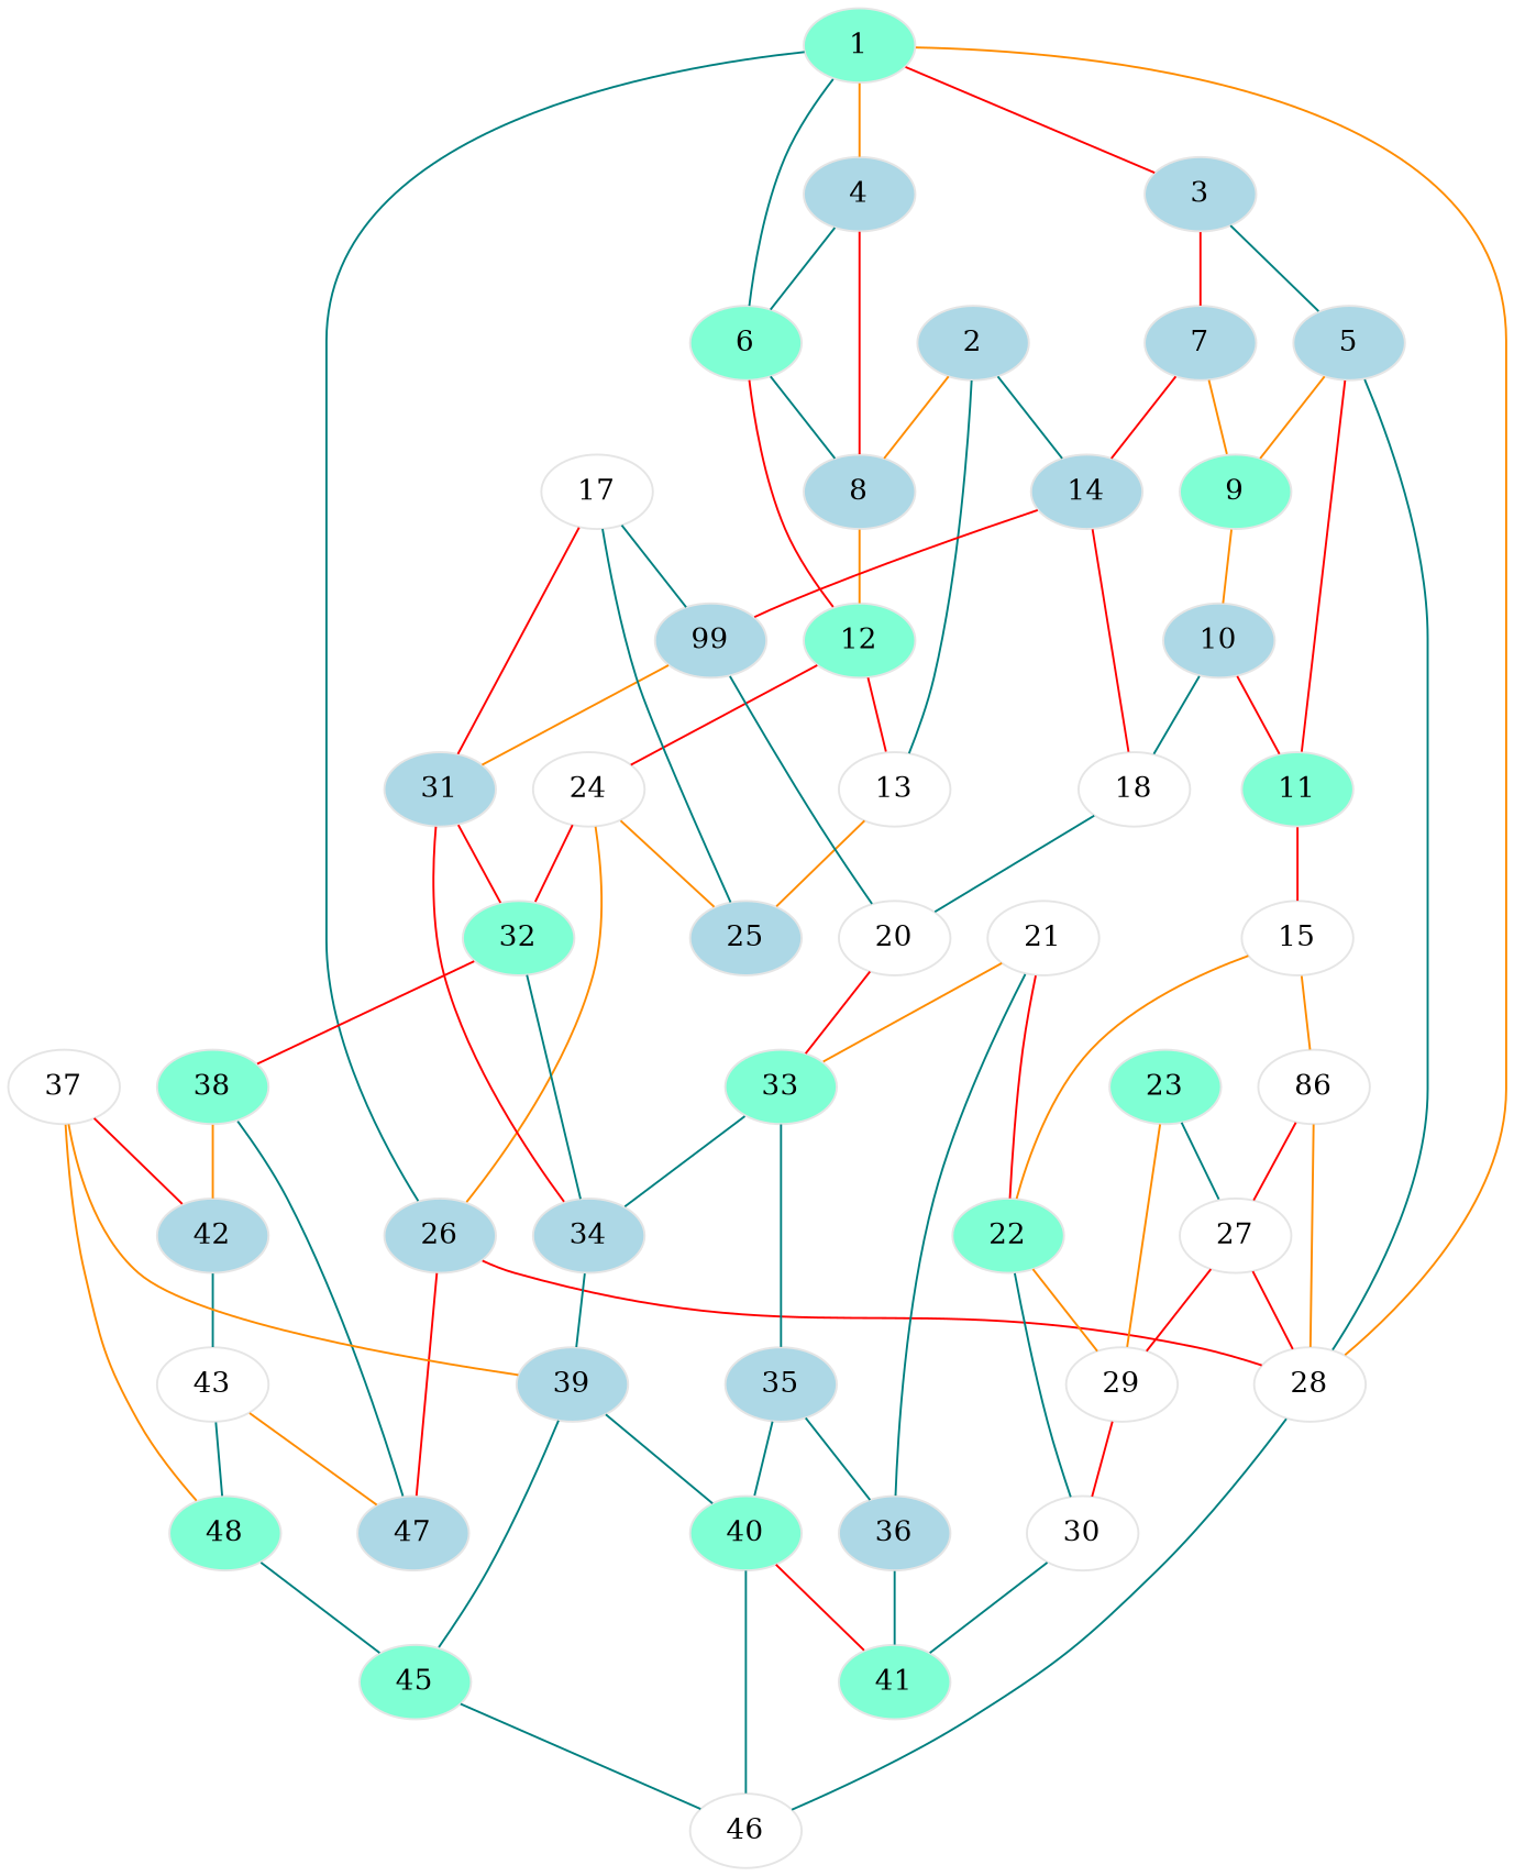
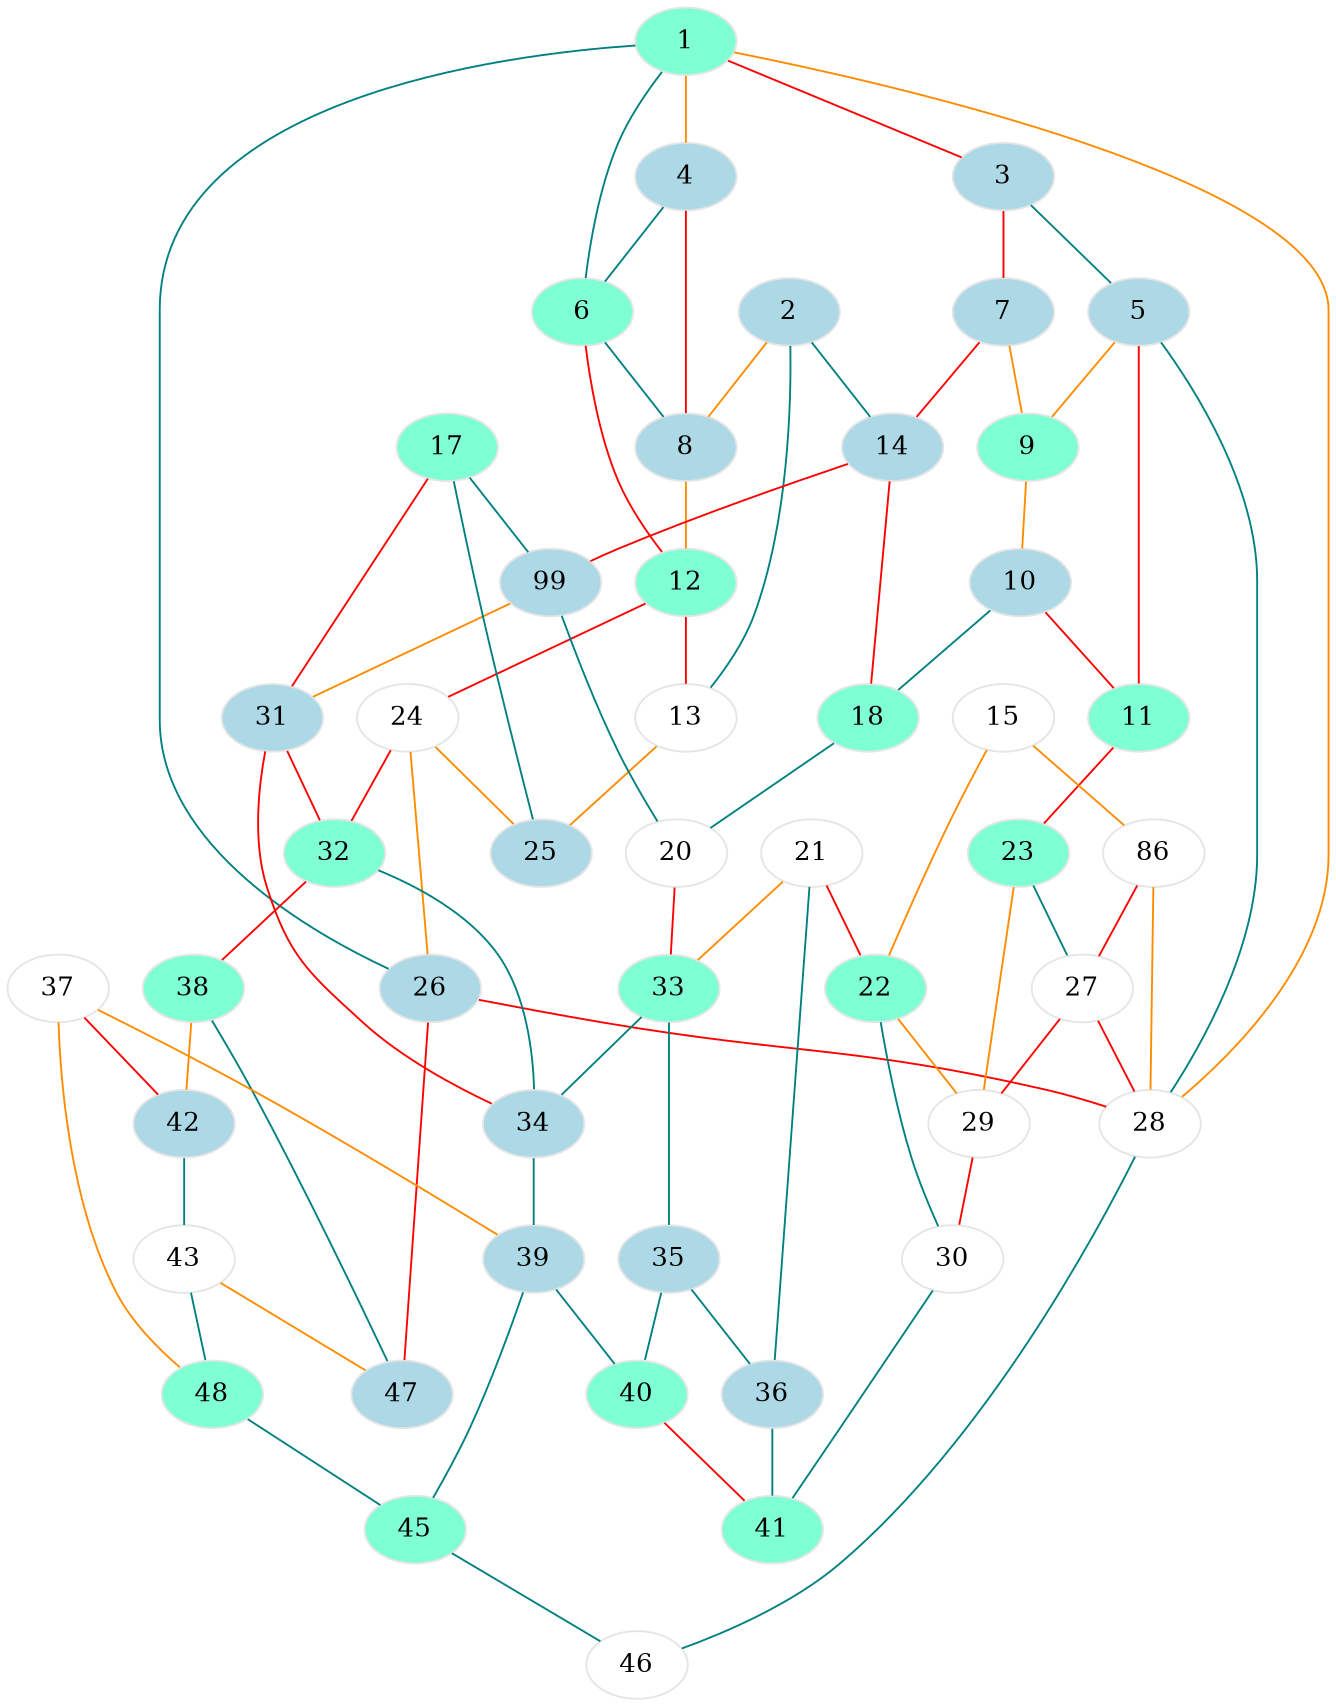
  graph {
    node [color=gray90 fillcolor=lightblue style=filled]
    edge [color=teal weight=1.0]
    1 [fillcolor=aquamarine]
    3
    4
    6 [fillcolor=aquamarine]
    26
    28 [fillcolor=white]
    5
    7
    8
    12 [fillcolor=aquamarine]
    47
    46 [fillcolor=white]
    2
    13 [fillcolor=white]
    14
    25
-   18 [fillcolor=white]
+   18 [fillcolor=aquamarine]
    n18 [label=99]
    9 [fillcolor=aquamarine]
    11 [fillcolor=aquamarine]
    10
    15 [fillcolor=white]
    24 [fillcolor=white]
    20 [fillcolor=white]
    n25 [fillcolor=white label=86]
    22 [fillcolor=aquamarine]
    32 [fillcolor=aquamarine]
    31
    27 [fillcolor=white]
    29 [fillcolor=white]
    30 [fillcolor=white]
-   17 [fillcolor=white]
+   17 [fillcolor=aquamarine]
    34
    33 [fillcolor=aquamarine]
    35
    21 [fillcolor=white]
    36
    41 [fillcolor=aquamarine]
    23 [fillcolor=aquamarine]
    38 [fillcolor=aquamarine]
    39
    42
    40 [fillcolor=aquamarine]
    45 [fillcolor=aquamarine]
    37 [fillcolor=white]
    n46 [fillcolor=aquamarine label=48]
    43 [fillcolor=white]
    1 -- 3 [color=red]
    1 -- 4 [color=darkorange]
    1 -- 6
    1 -- 26
    1 -- 28 [color=darkorange]
    3 -- 5
    3 -- 7 [color=red]
    4 -- 6
    4 -- 8 [color=red]
    6 -- 8
    6 -- 12 [color=red]
    26 -- 28 [color=red]
    26 -- 47 [color=red weight=2.0]
    28 -- 46
    5 -- 28
    5 -- 9 [color=darkorange]
    5 -- 11 [color=red]
    7 -- 14 [color=red]
    7 -- 9 [color=darkorange weight=2.0]
    8 -- 12 [color=darkorange]
    12 -- 13 [color=red]
    12 -- 24 [color=red]
    2 -- 8 [color=darkorange]
    2 -- 13
    2 -- 14
    13 -- 25 [color=darkorange weight=2.0]
    14 -- 18 [color=red]
    14 -- n18 [color=red]
    18 -- 20
    n18 -- 20
    n18 -- 31 [color=darkorange]
    9 -- 10 [color=darkorange]
-   11 -- 15 [color=red]
+   11 -- 23 [color=red]
    10 -- 18 [weight=2.0]
    10 -- 11 [color=red]
    15 -- n25 [color=darkorange]
    15 -- 22 [color=darkorange]
    24 -- 26 [color=darkorange]
    24 -- 25 [color=darkorange]
    24 -- 32 [color=red]
    20 -- 33 [color=red]
    n25 -- 28 [color=darkorange]
    n25 -- 27 [color=red]
    22 -- 29 [color=darkorange]
    22 -- 30
    32 -- 34
    32 -- 38 [color=red]
    31 -- 32 [color=red]
    31 -- 34 [color=red]
    27 -- 28 [color=red]
    27 -- 29 [color=red]
    29 -- 30 [color=red weight=2.0]
    30 -- 41
    17 -- 25
    17 -- n18
    17 -- 31 [color=red]
    34 -- 39
    33 -- 34
    33 -- 35
    35 -- 36
    35 -- 40
    21 -- 22 [color=red]
    21 -- 33 [color=darkorange]
    21 -- 36
    36 -- 41 [weight=2.0]
    23 -- 27
    23 -- 29 [color=darkorange weight=2.0]
    38 -- 47
    38 -- 42 [color=darkorange weight=2.0]
    39 -- 40
    39 -- 45
    42 -- 43
-   40 -- 46
    40 -- 41 [color=red]
    45 -- 46
    37 -- 39 [color=darkorange]
    37 -- 42 [color=red]
    37 -- n46 [color=darkorange]
    n46 -- 45 [weight=2.0]
    43 -- 47 [color=darkorange]
    43 -- n46
  }
